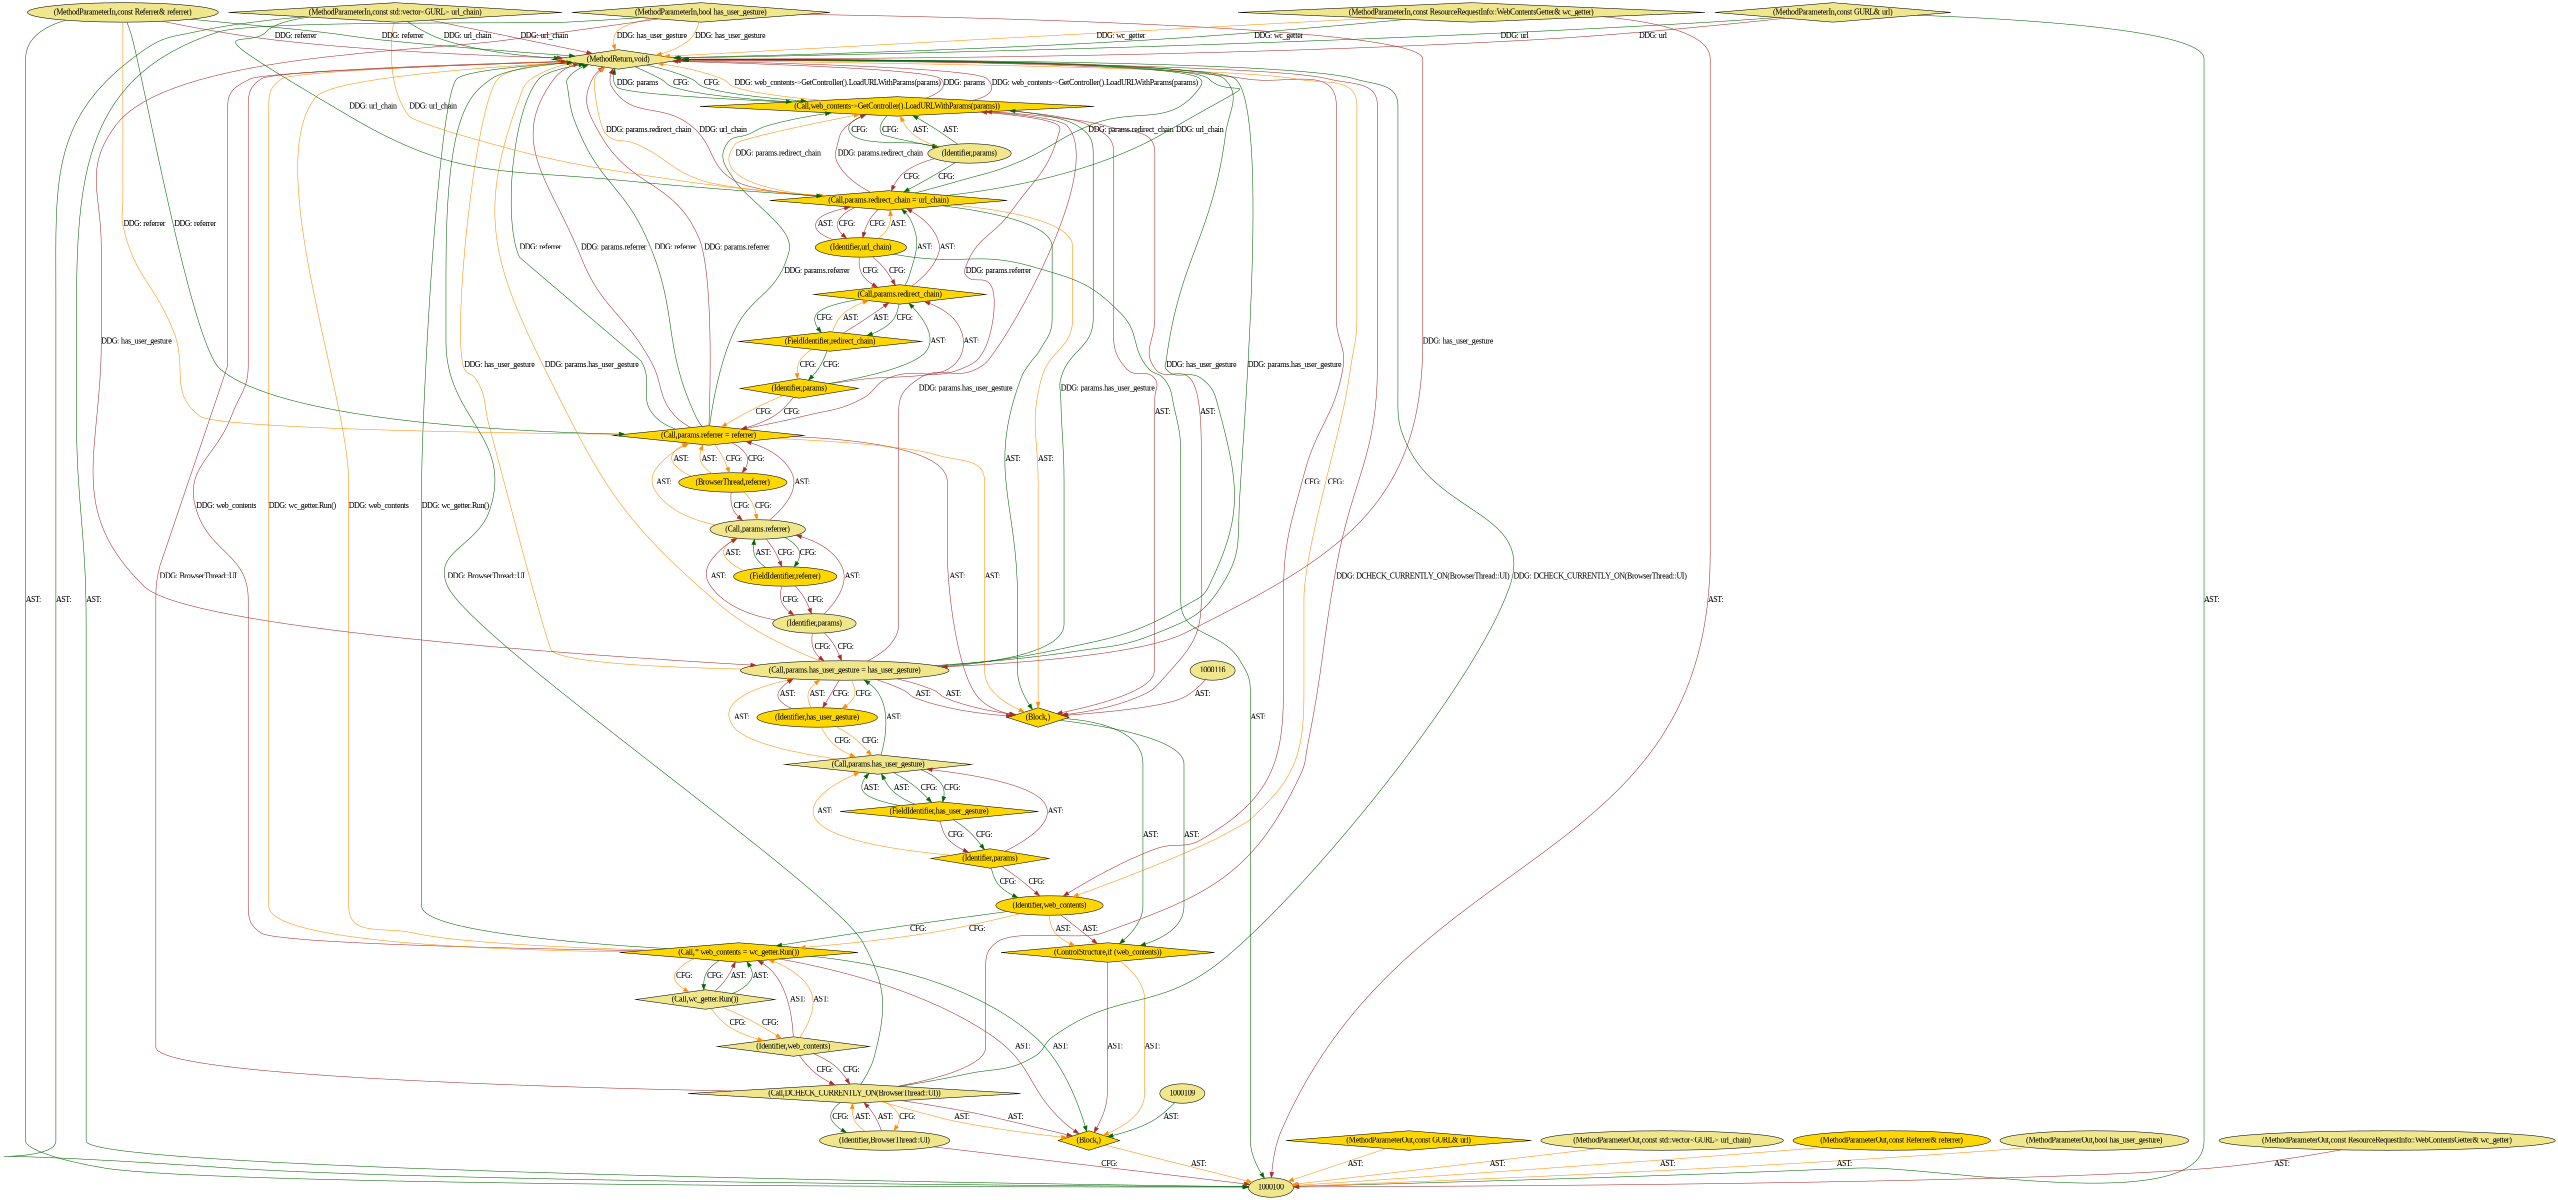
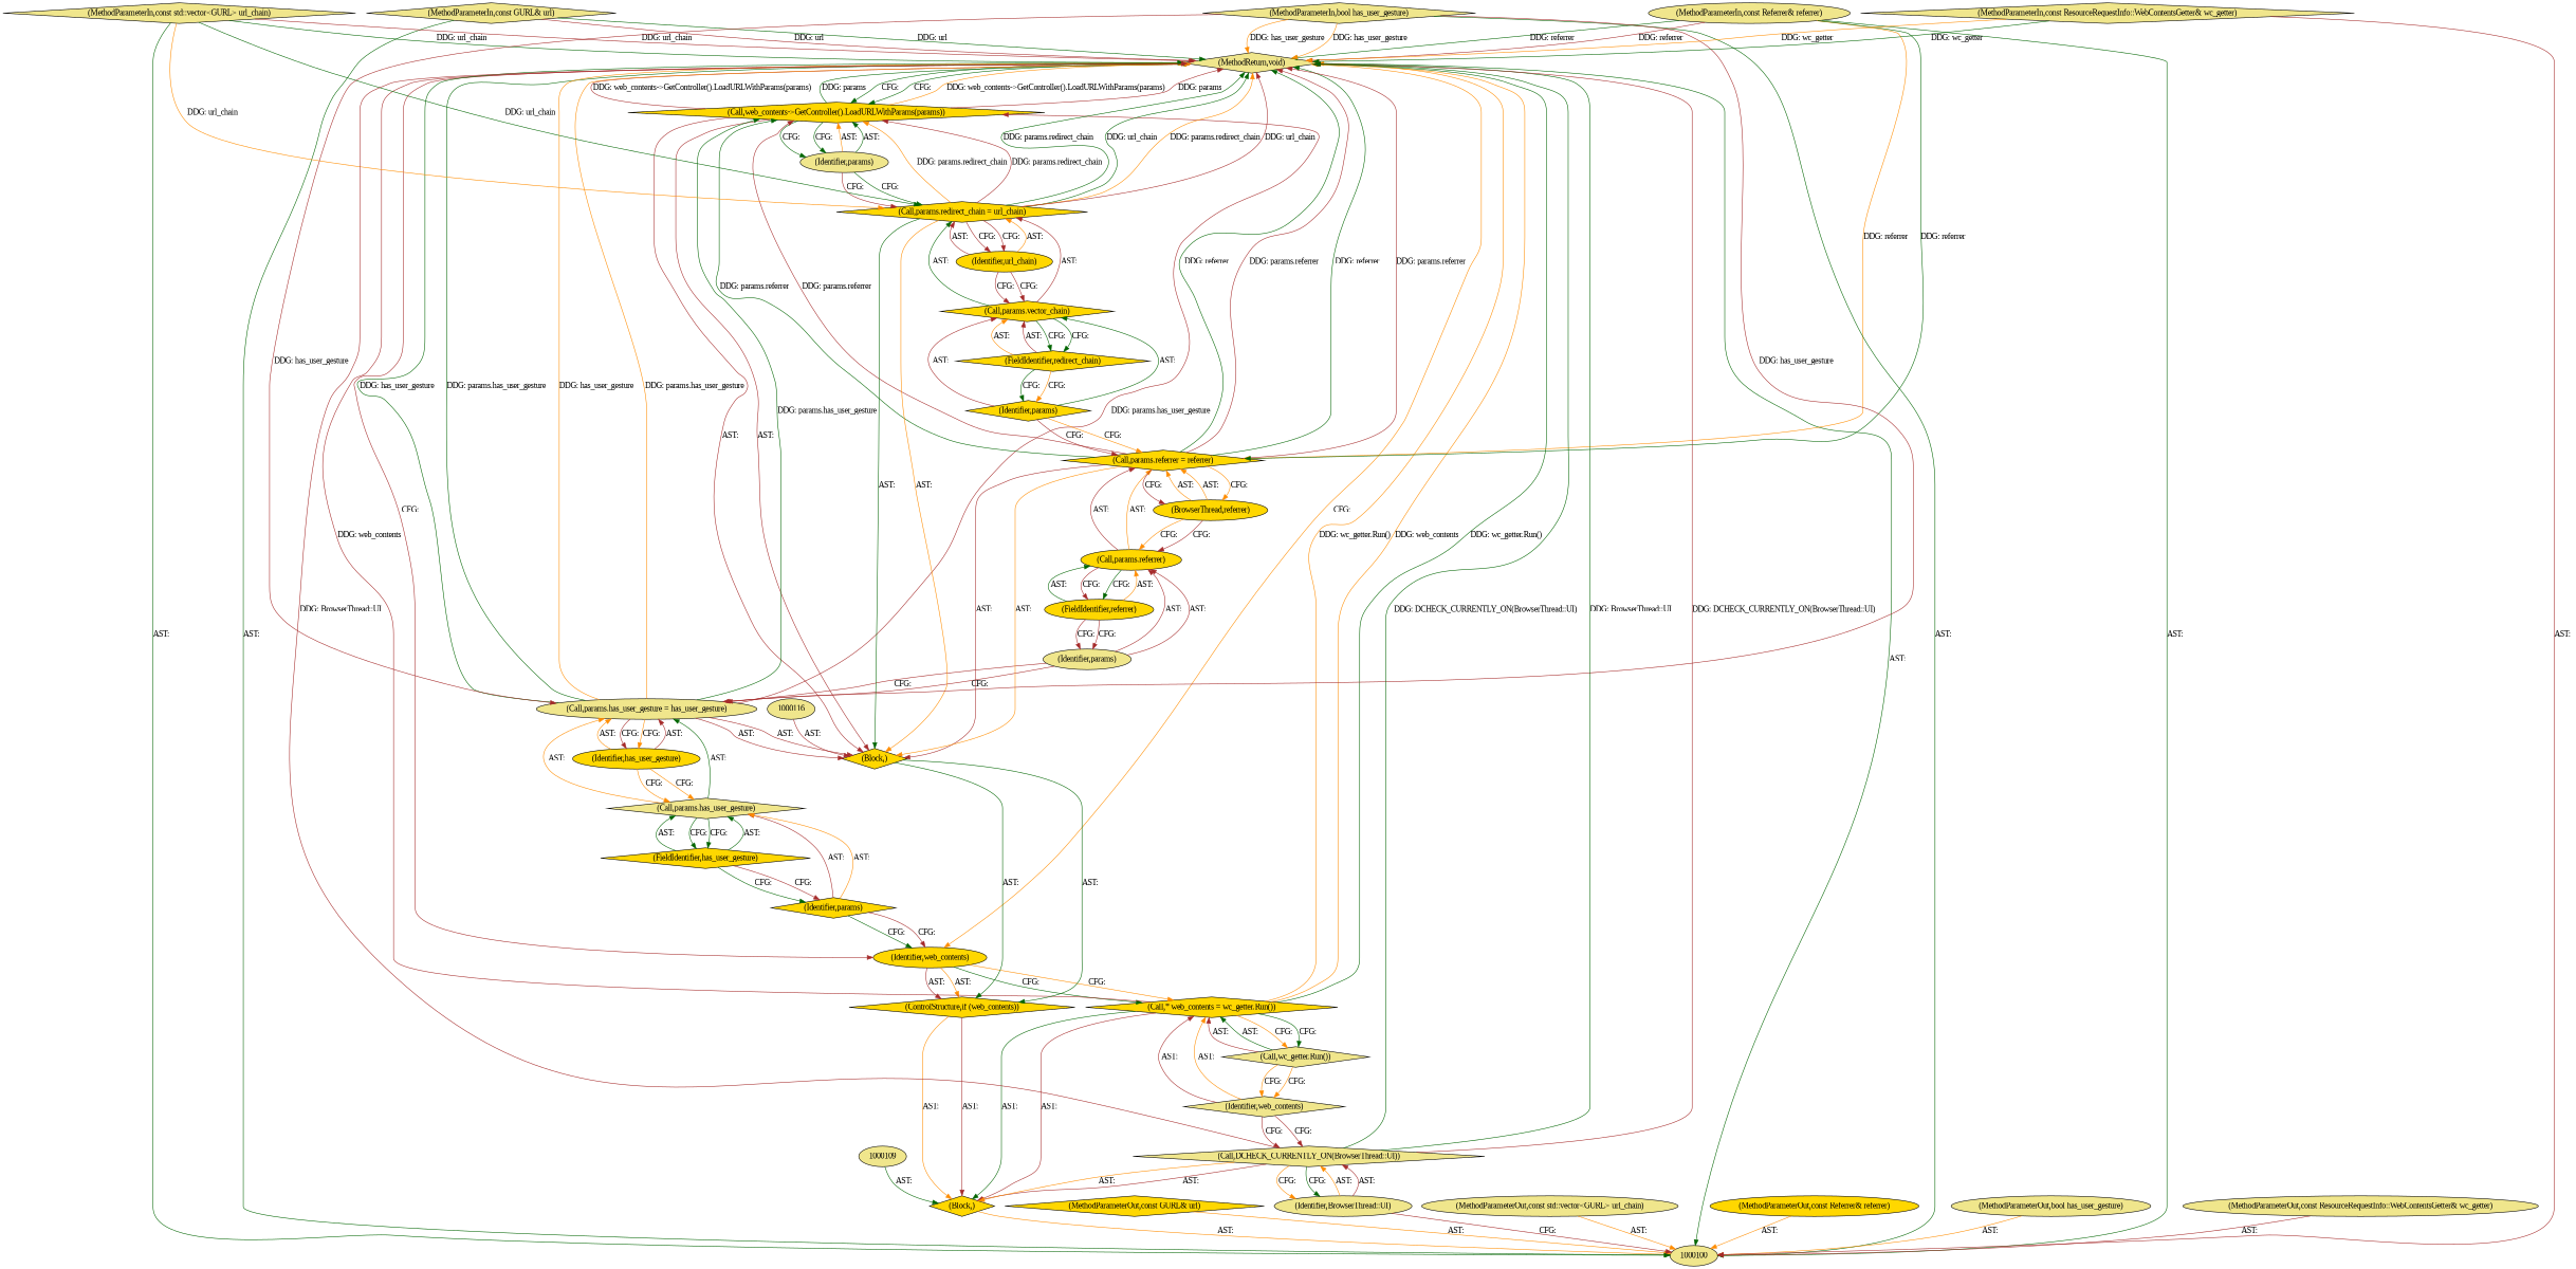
  digraph {
    fontname="Liberation Serif"
    node [fillcolor=khaki fontname="Liberation Serif" shape=diamond style=filled]
    edge [color=brown fontname="Liberation Serif"]
    n1 [label="(MethodReturn,void)"]
    n2 [fillcolor=gold label="(Identifier,web_contents)" shape=ellipse]
    n3 [fillcolor=gold label="(Call,web_contents->GetController().LoadURLWithParams(params))"]
    1000100 [shape=ellipse]
    n5 [fillcolor=gold label="(ControlStructure,if (web_contents))"]
    n6 [fillcolor=gold label="(Call,* web_contents = wc_getter.Run())"]
    n7 [fillcolor=gold label="(Block,)"]
    n8 [label="(Identifier,params)" shape=ellipse]
    n9 [fillcolor=gold label="(Block,)"]
    n10 [label="(Call,wc_getter.Run())"]
    n11 [fillcolor=gold label="(FieldIdentifier,has_user_gesture)"]
    n12 [label="(Call,params.has_user_gesture)"]
    n13 [fillcolor=gold label="(Identifier,params)"]
    n14 [label="(Call,params.has_user_gesture = has_user_gesture)" shape=ellipse]
    n15 [fillcolor=gold label="(Identifier,has_user_gesture)" shape=ellipse]
    n16 [fillcolor=gold label="(FieldIdentifier,referrer)" shape=ellipse]
-   n17 [label="(Call,params.referrer)" shape=ellipse]
+   n17 [fillcolor=gold label="(Call,params.referrer)" shape=ellipse]
    n18 [label="(Identifier,params)" shape=ellipse]
    n19 [fillcolor=gold label="(Call,params.referrer = referrer)"]
    n20 [fillcolor=gold label="(BrowserThread,referrer)" shape=ellipse]
    n21 [fillcolor=gold label="(FieldIdentifier,redirect_chain)"]
-   n22 [fillcolor=gold label="(Call,params.redirect_chain)"]
+   n22 [fillcolor=gold label="(Call,params.vector_chain)"]
    n23 [fillcolor=gold label="(Identifier,params)"]
    n24 [fillcolor=gold label="(Call,params.redirect_chain = url_chain)"]
    n25 [fillcolor=gold label="(Identifier,url_chain)" shape=ellipse]
    n26 [label="(MethodParameterIn,const GURL& url)"]
    n27 [fillcolor=gold label="(MethodParameterOut,const GURL& url)"]
    n28 [label="(MethodParameterIn,const std::vector<GURL> url_chain)"]
    n29 [label="(MethodParameterOut,const std::vector<GURL> url_chain)" shape=ellipse]
    n30 [label="(MethodParameterIn,const Referrer& referrer)" shape=ellipse]
    n31 [fillcolor=gold label="(MethodParameterOut,const Referrer& referrer)" shape=ellipse]
    n32 [label="(MethodParameterIn,bool has_user_gesture)"]
    n33 [label="(MethodParameterOut,bool has_user_gesture)" shape=ellipse]
    n34 [label="(MethodParameterIn,const ResourceRequestInfo::WebContentsGetter& wc_getter)"]
    n35 [label="(MethodParameterOut,const ResourceRequestInfo::WebContentsGetter& wc_getter)" shape=ellipse]
    n36 [label="(Identifier,BrowserThread::UI)" shape=ellipse]
    n37 [label="(Call,DCHECK_CURRENTLY_ON(BrowserThread::UI))"]
    n38 [label="(Identifier,web_contents)"]
    1000116 [shape=ellipse]
    1000109 [shape=ellipse]
    n1 -> n2 [label="CFG: "]
    n1 -> n2 [color=darkorange label="CFG: "]
    n1 -> n3 [color=darkgreen label="CFG: "]
    n1 -> n3 [color=darkgreen label="CFG: "]
-   n25 -> 1000100 [color=darkgreen label="AST: "]
+   n1 -> 1000100 [color=darkgreen label="AST: "]
    n2 -> n5 [color=darkorange label="AST: "]
    n2 -> n5 [label="AST: "]
    n2 -> n6 [color=darkgreen label="CFG: "]
    n2 -> n6 [color=darkorange label="CFG: "]
    n3 -> n1 [color=darkorange label="DDG: web_contents->GetController().LoadURLWithParams(params)"]
    n3 -> n1 [label="DDG: params"]
    n3 -> n1 [label="DDG: web_contents->GetController().LoadURLWithParams(params)"]
    n3 -> n1 [color=darkgreen label="DDG: params"]
    n3 -> n7 [label="AST: "]
    n3 -> n7 [label="AST: "]
    n3 -> n8 [color=darkgreen label="CFG: "]
    n3 -> n8 [color=darkgreen label="CFG: "]
    n5 -> n9 [label="AST: "]
    n5 -> n9 [color=darkorange label="AST: "]
    n6 -> n1 [label="DDG: web_contents"]
    n6 -> n1 [color=darkorange label="DDG: wc_getter.Run()"]
    n6 -> n1 [color=darkorange label="DDG: web_contents"]
    n6 -> n1 [color=darkgreen label="DDG: wc_getter.Run()"]
    n6 -> n9 [label="AST: "]
    n6 -> n9 [color=darkgreen label="AST: "]
    n6 -> n10 [color=darkorange label="CFG: "]
    n6 -> n10 [color=darkgreen label="CFG: "]
    n7 -> n5 [color=darkgreen label="AST: "]
    n7 -> n5 [color=darkgreen label="AST: "]
    n8 -> n3 [color=darkorange label="AST: "]
    n8 -> n3 [color=darkgreen label="AST: "]
    n8 -> n24 [color=darkgreen label="CFG: "]
    n8 -> n24 [label="CFG: "]
    n9 -> 1000100 [color=darkorange label="AST: "]
    n10 -> n6 [label="AST: "]
    n10 -> n6 [color=darkgreen label="AST: "]
    n10 -> n38 [color=darkorange label="CFG: "]
    n10 -> n38 [color=darkorange label="CFG: "]
    n11 -> n12 [color=darkgreen label="AST: "]
    n11 -> n12 [color=darkgreen label="AST: "]
    n11 -> n13 [color=darkgreen label="CFG: "]
    n11 -> n13 [label="CFG: "]
    n12 -> n11 [color=darkgreen label="CFG: "]
    n12 -> n11 [color=darkgreen label="CFG: "]
    n12 -> n14 [color=darkorange label="AST: "]
    n12 -> n14 [color=darkgreen label="AST: "]
    n13 -> n2 [color=darkgreen label="CFG: "]
    n13 -> n2 [label="CFG: "]
    n13 -> n12 [label="AST: "]
    n13 -> n12 [color=darkorange label="AST: "]
    n14 -> n1 [color=darkgreen label="DDG: has_user_gesture"]
    n14 -> n1 [color=darkgreen label="DDG: params.has_user_gesture"]
    n14 -> n1 [color=darkorange label="DDG: has_user_gesture"]
    n14 -> n1 [color=darkorange label="DDG: params.has_user_gesture"]
    n14 -> n3 [label="DDG: params.has_user_gesture"]
    n14 -> n3 [color=darkgreen label="DDG: params.has_user_gesture"]
    n14 -> n7 [label="AST: "]
    n14 -> n7 [label="AST: "]
    n14 -> n15 [label="CFG: "]
    n14 -> n15 [color=darkorange label="CFG: "]
    n15 -> n12 [color=darkorange label="CFG: "]
    n15 -> n12 [color=darkorange label="CFG: "]
    n15 -> n14 [label="AST: "]
    n15 -> n14 [color=darkorange label="AST: "]
    n16 -> n17 [color=darkorange label="AST: "]
    n16 -> n17 [color=darkgreen label="AST: "]
    n16 -> n18 [label="CFG: "]
    n16 -> n18 [label="CFG: "]
    n17 -> n16 [label="CFG: "]
    n17 -> n16 [color=darkgreen label="CFG: "]
    n17 -> n19 [label="AST: "]
    n17 -> n19 [color=darkorange label="AST: "]
    n18 -> n14 [label="CFG: "]
    n18 -> n14 [label="CFG: "]
    n18 -> n17 [label="AST: "]
    n18 -> n17 [label="AST: "]
    n19 -> n1 [color=darkgreen label="DDG: referrer"]
    n19 -> n1 [label="DDG: params.referrer"]
    n19 -> n1 [color=darkgreen label="DDG: referrer"]
    n19 -> n1 [label="DDG: params.referrer"]
    n19 -> n3 [color=darkgreen label="DDG: params.referrer"]
    n19 -> n3 [label="DDG: params.referrer"]
    n19 -> n7 [label="AST: "]
    n19 -> n7 [color=darkorange label="AST: "]
    n19 -> n20 [color=darkorange label="CFG: "]
    n19 -> n20 [label="CFG: "]
    n20 -> n17 [label="CFG: "]
    n20 -> n17 [color=darkorange label="CFG: "]
    n20 -> n19 [color=darkorange label="AST: "]
    n20 -> n19 [color=darkorange label="AST: "]
    n21 -> n22 [color=darkorange label="AST: "]
    n21 -> n22 [label="AST: "]
    n21 -> n23 [color=darkorange label="CFG: "]
    n21 -> n23 [color=darkgreen label="CFG: "]
    n22 -> n21 [color=darkgreen label="CFG: "]
    n22 -> n21 [color=darkgreen label="CFG: "]
    n22 -> n24 [color=darkgreen label="AST: "]
    n22 -> n24 [label="AST: "]
    n23 -> n19 [color=darkorange label="CFG: "]
    n23 -> n19 [label="CFG: "]
    n23 -> n22 [label="AST: "]
    n23 -> n22 [color=darkgreen label="AST: "]
    n24 -> n1 [color=darkgreen label="DDG: params.redirect_chain"]
    n24 -> n1 [color=darkgreen label="DDG: url_chain"]
    n24 -> n1 [color=darkorange label="DDG: params.redirect_chain"]
    n24 -> n1 [label="DDG: url_chain"]
    n24 -> n3 [color=darkorange label="DDG: params.redirect_chain"]
    n24 -> n3 [label="DDG: params.redirect_chain"]
    n24 -> n7 [color=darkgreen label="AST: "]
    n24 -> n7 [color=darkorange label="AST: "]
    n24 -> n25 [label="CFG: "]
    n24 -> n25 [label="CFG: "]
    n25 -> n22 [label="CFG: "]
    n25 -> n22 [label="CFG: "]
    n25 -> n24 [color=darkorange label="AST: "]
    n25 -> n24 [label="AST: "]
    n26 -> n1 [color=darkgreen label="DDG: url"]
    n26 -> n1 [label="DDG: url"]
    n26 -> 1000100 [color=darkgreen label="AST: "]
    n27 -> 1000100 [color=darkorange label="AST: "]
    n28 -> n1 [label="DDG: url_chain"]
    n28 -> n1 [color=darkgreen label="DDG: url_chain"]
    n28 -> 1000100 [color=darkgreen label="AST: "]
    n28 -> n24 [color=darkorange label="DDG: url_chain"]
    n28 -> n24 [color=darkgreen label="DDG: url_chain"]
    n29 -> 1000100 [color=darkorange label="AST: "]
    n30 -> n1 [color=darkgreen label="DDG: referrer"]
    n30 -> n1 [label="DDG: referrer"]
    n30 -> 1000100 [color=darkgreen label="AST: "]
    n30 -> n19 [color=darkorange label="DDG: referrer"]
    n30 -> n19 [color=darkgreen label="DDG: referrer"]
    n31 -> 1000100 [color=darkorange label="AST: "]
    n32 -> n1 [color=darkorange label="DDG: has_user_gesture"]
    n32 -> n1 [color=darkorange label="DDG: has_user_gesture"]
    n32 -> 1000100 [color=darkgreen label="AST: "]
    n32 -> n14 [label="DDG: has_user_gesture"]
    n32 -> n14 [label="DDG: has_user_gesture"]
    n33 -> 1000100 [color=darkorange label="AST: "]
    n34 -> n1 [color=darkorange label="DDG: wc_getter"]
    n34 -> n1 [color=darkgreen label="DDG: wc_getter"]
    n34 -> 1000100 [label="AST: "]
    n35 -> 1000100 [label="AST: "]
    n36 -> 1000100 [label="CFG: "]
    n36 -> n37 [color=darkorange label="AST: "]
    n36 -> n37 [label="AST: "]
    n37 -> n1 [color=darkgreen label="DDG: BrowserThread::UI"]
    n37 -> n1 [label="DDG: DCHECK_CURRENTLY_ON(BrowserThread::UI)"]
    n37 -> n1 [label="DDG: BrowserThread::UI"]
    n37 -> n1 [color=darkgreen label="DDG: DCHECK_CURRENTLY_ON(BrowserThread::UI)"]
    n37 -> n9 [label="AST: "]
    n37 -> n9 [color=darkorange label="AST: "]
    n37 -> n36 [color=darkorange label="CFG: "]
    n37 -> n36 [color=darkgreen label="CFG: "]
    n38 -> n6 [label="AST: "]
    n38 -> n6 [color=darkorange label="AST: "]
    n38 -> n37 [label="CFG: "]
    n38 -> n37 [label="CFG: "]
    1000116 -> n7 [label="AST: "]
    1000109 -> n9 [color=darkgreen label="AST: "]
  }
